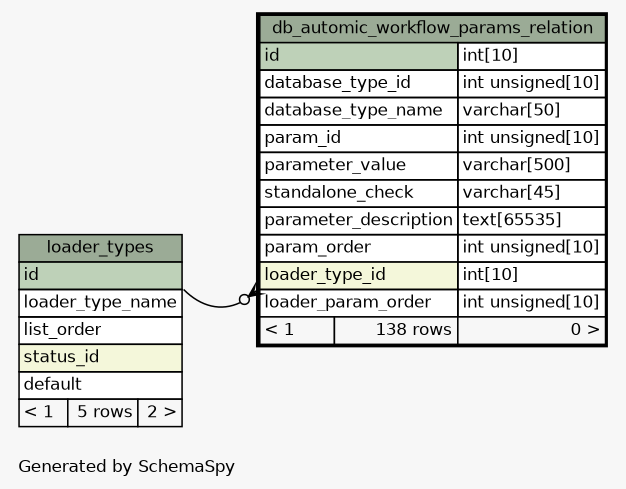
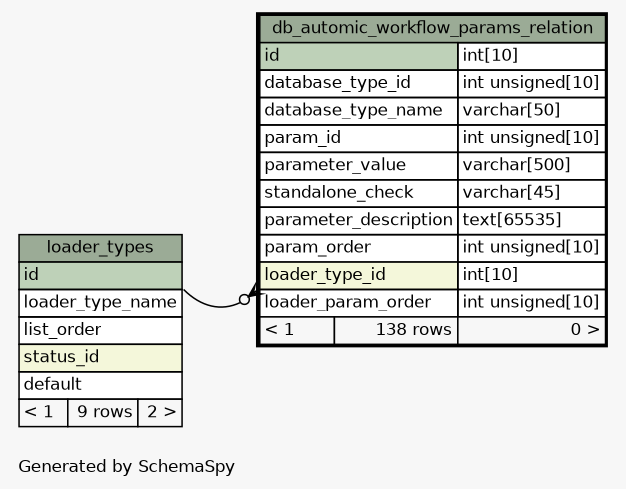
  digraph {
    bgcolor="#f7f7f7"
    fontname=Helvetica
    fontsize=11
    label="\nGenerated by SchemaSpy"
    labeljust=l
    nodesep=0.18
    rankdir=RL
    ranksep=0.46
    node [fontname=Helvetica fontsize=11 shape=plaintext]
    n1 [label=<     <TABLE BORDER="2" CELLBORDER="1" CELLSPACING="0" BGCOLOR="#ffffff">       <TR><TD COLSPAN="3" BGCOLOR="#9bab96" ALIGN="CENTER">db_automic_workflow_params_relation</TD></TR>       <TR><TD PORT="id" COLSPAN="2" BGCOLOR="#bed1b8" ALIGN="LEFT">id</TD><TD PORT="id.type" ALIGN="LEFT">int[10]</TD></TR>       <TR><TD PORT="database_type_id" COLSPAN="2" ALIGN="LEFT">database_type_id</TD><TD PORT="database_type_id.type" ALIGN="LEFT">int unsigned[10]</TD></TR>       <TR><TD PORT="database_type_name" COLSPAN="2" ALIGN="LEFT">database_type_name</TD><TD PORT="database_type_name.type" ALIGN="LEFT">varchar[50]</TD></TR>       <TR><TD PORT="param_id" COLSPAN="2" ALIGN="LEFT">param_id</TD><TD PORT="param_id.type" ALIGN="LEFT">int unsigned[10]</TD></TR>       <TR><TD PORT="parameter_value" COLSPAN="2" ALIGN="LEFT">parameter_value</TD><TD PORT="parameter_value.type" ALIGN="LEFT">varchar[500]</TD></TR>       <TR><TD PORT="standalone_check" COLSPAN="2" ALIGN="LEFT">standalone_check</TD><TD PORT="standalone_check.type" ALIGN="LEFT">varchar[45]</TD></TR>       <TR><TD PORT="parameter_description" COLSPAN="2" ALIGN="LEFT">parameter_description</TD><TD PORT="parameter_description.type" ALIGN="LEFT">text[65535]</TD></TR>       <TR><TD PORT="param_order" COLSPAN="2" ALIGN="LEFT">param_order</TD><TD PORT="param_order.type" ALIGN="LEFT">int unsigned[10]</TD></TR>       <TR><TD PORT="loader_type_id" COLSPAN="2" BGCOLOR="#f4f7da" ALIGN="LEFT">loader_type_id</TD><TD PORT="loader_type_id.type" ALIGN="LEFT">int[10]</TD></TR>       <TR><TD PORT="loader_param_order" COLSPAN="2" ALIGN="LEFT">loader_param_order</TD><TD PORT="loader_param_order.type" ALIGN="LEFT">int unsigned[10]</TD></TR>       <TR><TD ALIGN="LEFT" BGCOLOR="#f7f7f7">&lt; 1</TD><TD ALIGN="RIGHT" BGCOLOR="#f7f7f7">138 rows</TD><TD ALIGN="RIGHT" BGCOLOR="#f7f7f7">0 &gt;</TD></TR>     </TABLE>>]
-   n2 [label=<     <TABLE BORDER="0" CELLBORDER="1" CELLSPACING="0" BGCOLOR="#ffffff">       <TR><TD COLSPAN="3" BGCOLOR="#9bab96" ALIGN="CENTER">loader_types</TD></TR>       <TR><TD PORT="id" COLSPAN="3" BGCOLOR="#bed1b8" ALIGN="LEFT">id</TD></TR>       <TR><TD PORT="loader_type_name" COLSPAN="3" ALIGN="LEFT">loader_type_name</TD></TR>       <TR><TD PORT="list_order" COLSPAN="3" ALIGN="LEFT">list_order</TD></TR>       <TR><TD PORT="status_id" COLSPAN="3" BGCOLOR="#f4f7da" ALIGN="LEFT">status_id</TD></TR>       <TR><TD PORT="default" COLSPAN="3" ALIGN="LEFT">default</TD></TR>       <TR><TD ALIGN="LEFT" BGCOLOR="#f7f7f7">&lt; 1</TD><TD ALIGN="RIGHT" BGCOLOR="#f7f7f7">5 rows</TD><TD ALIGN="RIGHT" BGCOLOR="#f7f7f7">2 &gt;</TD></TR>     </TABLE>>]
+   n2 [label=<     <TABLE BORDER="0" CELLBORDER="1" CELLSPACING="0" BGCOLOR="#ffffff">       <TR><TD COLSPAN="3" BGCOLOR="#9bab96" ALIGN="CENTER">loader_types</TD></TR>       <TR><TD PORT="id" COLSPAN="3" BGCOLOR="#bed1b8" ALIGN="LEFT">id</TD></TR>       <TR><TD PORT="loader_type_name" COLSPAN="3" ALIGN="LEFT">loader_type_name</TD></TR>       <TR><TD PORT="list_order" COLSPAN="3" ALIGN="LEFT">list_order</TD></TR>       <TR><TD PORT="status_id" COLSPAN="3" BGCOLOR="#f4f7da" ALIGN="LEFT">status_id</TD></TR>       <TR><TD PORT="default" COLSPAN="3" ALIGN="LEFT">default</TD></TR>       <TR><TD ALIGN="LEFT" BGCOLOR="#f7f7f7">&lt; 1</TD><TD ALIGN="RIGHT" BGCOLOR="#f7f7f7">9 rows</TD><TD ALIGN="RIGHT" BGCOLOR="#f7f7f7">2 &gt;</TD></TR>     </TABLE>>]
    n1 -> n2 [arrowhead=none arrowsize=0.8 arrowtail=crowodot dir=back headport="id:se" tailport="loader_type_id:sw"]
  }
